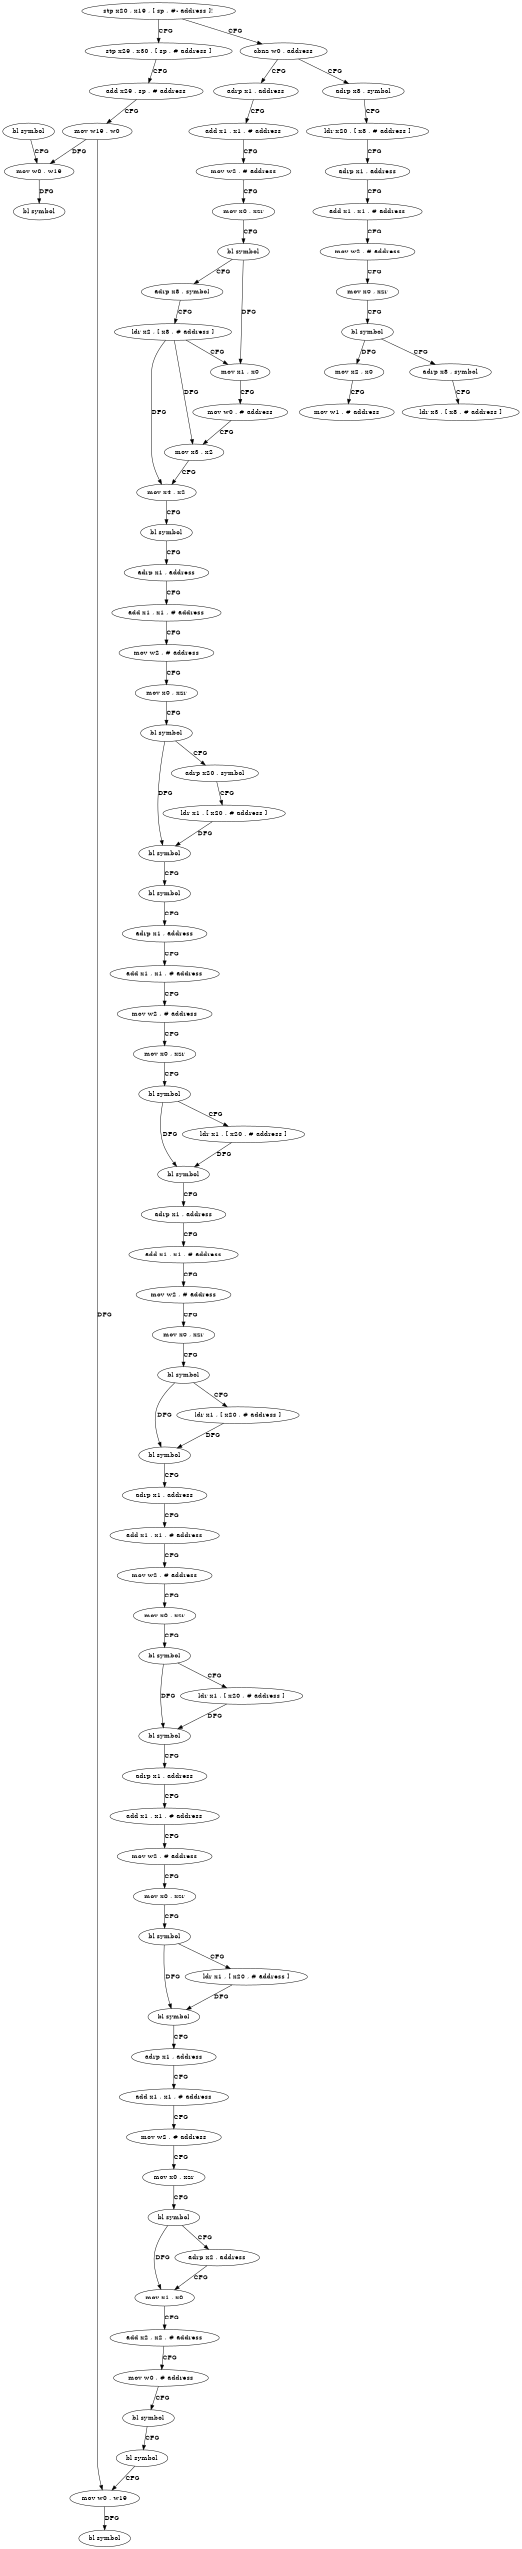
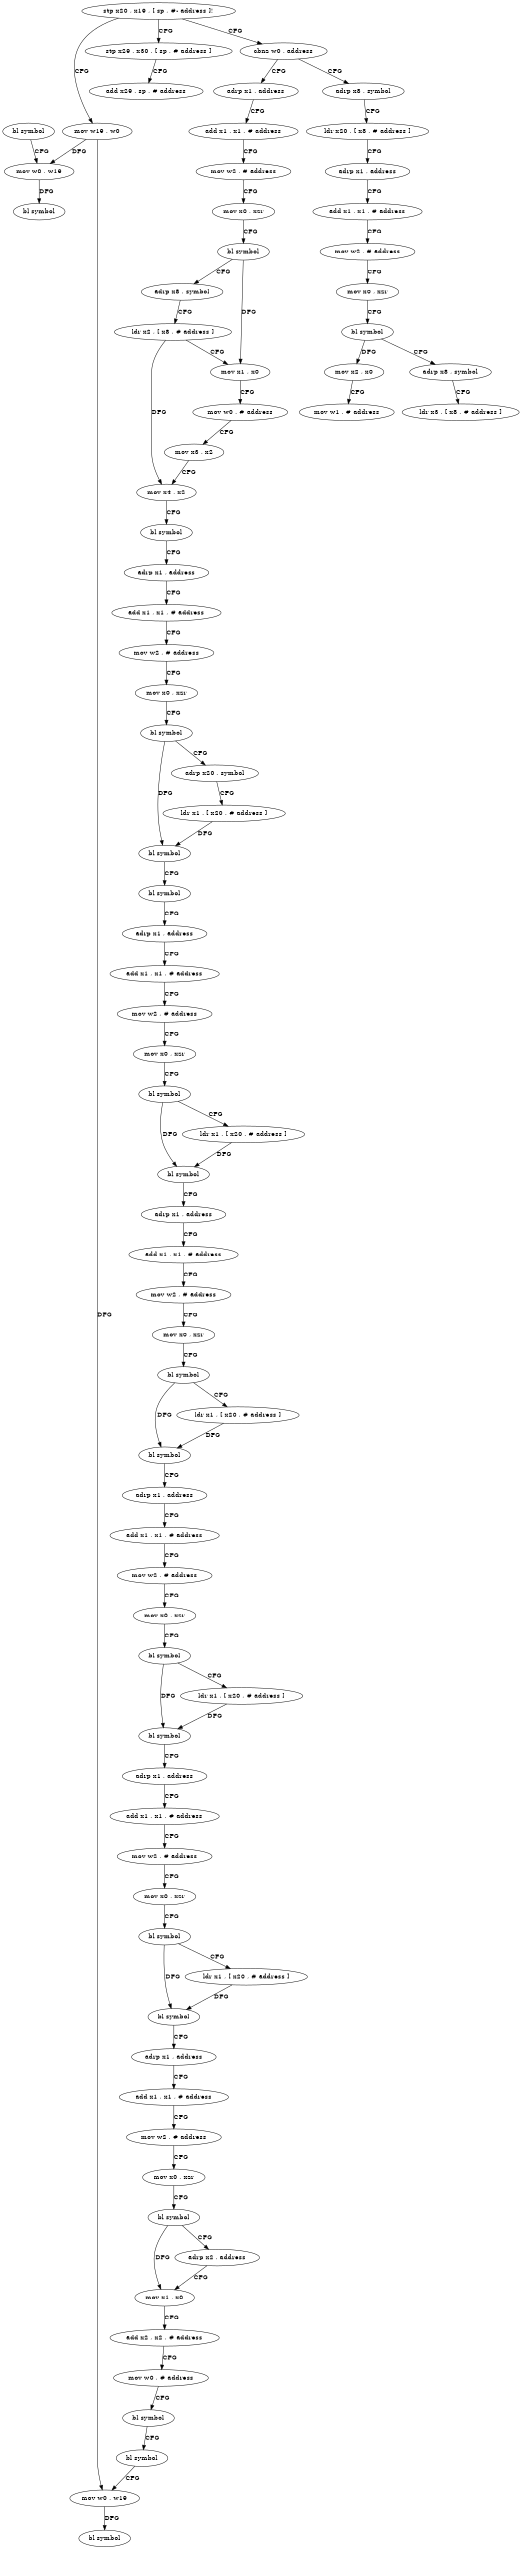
  digraph {
    fontname="DejaVu Serif"
    node [fontname="DejaVu Serif"]
    edge [fontname="DejaVu Serif"]
    n1 [label="stp x20 , x19 , [ sp , #- address ]!"]
    n2 [label="stp x29 , x30 , [ sp , # address ]"]
    n3 [label="cbnz w0 , address"]
    n4 [label="add x29 , sp , # address"]
    n5 [label="mov w19 , w0"]
    n6 [label="mov w0 , w19"]
    n7 [label="mov w0 , w19"]
    n8 [label="adrp x8 , symbol"]
    n9 [label="adrp x1 , address"]
    n10 [label="bl symbol"]
    n11 [label="bl symbol"]
    n12 [label="ldr x20 , [ x8 , # address ]"]
    n13 [label="add x1 , x1 , # address"]
    n14 [label="adrp x1 , address"]
    n15 [label="mov w2 , # address"]
    n16 [label="add x1 , x1 , # address"]
    n17 [label="mov w2 , # address"]
    n18 [label="mov x0 , xzr"]
    n19 [label="bl symbol"]
    n20 [label="adrp x8 , symbol"]
    n21 [label="mov x2 , x0"]
    n22 [label="ldr x3 , [ x8 , # address ]"]
    n23 [label="mov w1 , # address"]
    n24 [label="bl symbol"]
    n25 [label="mov x0 , xzr"]
    n26 [label="bl symbol"]
    n27 [label="adrp x8 , symbol"]
    n28 [label="mov x1 , x0"]
    n29 [label="ldr x2 , [ x8 , # address ]"]
    n30 [label="mov w0 , # address"]
    n31 [label="mov x3 , x2"]
    n32 [label="mov x4 , x2"]
    n33 [label="bl symbol"]
    n34 [label="adrp x1 , address"]
    n35 [label="add x1 , x1 , # address"]
    n36 [label="mov w2 , # address"]
    n37 [label="mov x0 , xzr"]
    n38 [label="bl symbol"]
    n39 [label="adrp x20 , symbol"]
    n40 [label="bl symbol"]
    n41 [label="ldr x1 , [ x20 , # address ]"]
    n42 [label="bl symbol"]
    n43 [label="adrp x1 , address"]
    n44 [label="add x1 , x1 , # address"]
    n45 [label="mov w2 , # address"]
    n46 [label="mov x0 , xzr"]
    n47 [label="bl symbol"]
    n48 [label="ldr x1 , [ x20 , # address ]"]
    n49 [label="bl symbol"]
    n50 [label="adrp x1 , address"]
    n51 [label="add x1 , x1 , # address"]
    n52 [label="mov w2 , # address"]
    n53 [label="mov x0 , xzr"]
    n54 [label="bl symbol"]
    n55 [label="ldr x1 , [ x20 , # address ]"]
    n56 [label="bl symbol"]
    n57 [label="adrp x1 , address"]
    n58 [label="add x1 , x1 , # address"]
    n59 [label="mov w2 , # address"]
    n60 [label="mov x0 , xzr"]
    n61 [label="bl symbol"]
    n62 [label="ldr x1 , [ x20 , # address ]"]
    n63 [label="bl symbol"]
    n64 [label="adrp x1 , address"]
    n65 [label="add x1 , x1 , # address"]
    n66 [label="mov w2 , # address"]
    n67 [label="mov x0 , xzr"]
    n68 [label="bl symbol"]
    n69 [label="ldr x1 , [ x20 , # address ]"]
    n70 [label="bl symbol"]
    n71 [label="adrp x1 , address"]
    n72 [label="add x1 , x1 , # address"]
    n73 [label="mov w2 , # address"]
    n74 [label="mov x0 , xzr"]
    n75 [label="bl symbol"]
    n76 [label="adrp x2 , address"]
    n77 [label="mov x1 , x0"]
    n78 [label="add x2 , x2 , # address"]
    n79 [label="mov w0 , # address"]
    n80 [label="bl symbol"]
    n81 [label="bl symbol"]
    n1 -> n2 [label=CFG]
    n1 -> n3 [label=CFG]
    n2 -> n4 [label=CFG]
    n3 -> n8 [label=CFG]
    n3 -> n9 [label=CFG]
-   n4 -> n5 [label=CFG]
+   n1 -> n5 [label=CFG]
    n5 -> n6 [label=DFG]
    n5 -> n7 [label=DFG]
    n6 -> n10 [label=DFG]
    n7 -> n11 [label=DFG]
    n8 -> n12 [label=CFG]
    n9 -> n13 [label=CFG]
    n12 -> n14 [label=CFG]
    n13 -> n15 [label=CFG]
    n14 -> n16 [label=CFG]
    n15 -> n25 [label=CFG]
    n16 -> n17 [label=CFG]
    n17 -> n18 [label=CFG]
    n18 -> n19 [label=CFG]
    n19 -> n20 [label=CFG]
    n19 -> n21 [label=DFG]
    n20 -> n22 [label=CFG]
    n21 -> n23 [label=CFG]
    n24 -> n6 [label=CFG]
    n25 -> n26 [label=CFG]
    n26 -> n27 [label=CFG]
    n26 -> n28 [label=DFG]
    n27 -> n29 [label=CFG]
    n28 -> n30 [label=CFG]
    n29 -> n28 [label=CFG]
-   n29 -> n31 [label=DFG]
    n29 -> n32 [label=DFG]
    n30 -> n31 [label=CFG]
    n31 -> n32 [label=CFG]
    n32 -> n33 [label=CFG]
    n33 -> n34 [label=CFG]
    n34 -> n35 [label=CFG]
    n35 -> n36 [label=CFG]
    n36 -> n37 [label=CFG]
    n37 -> n38 [label=CFG]
    n38 -> n39 [label=CFG]
    n38 -> n40 [label=DFG]
    n39 -> n41 [label=CFG]
    n40 -> n42 [label=CFG]
    n41 -> n40 [label=DFG]
    n42 -> n43 [label=CFG]
    n43 -> n44 [label=CFG]
    n44 -> n45 [label=CFG]
    n45 -> n46 [label=CFG]
    n46 -> n47 [label=CFG]
    n47 -> n48 [label=CFG]
    n47 -> n49 [label=DFG]
    n48 -> n49 [label=DFG]
    n49 -> n50 [label=CFG]
    n50 -> n51 [label=CFG]
    n51 -> n52 [label=CFG]
    n52 -> n53 [label=CFG]
    n53 -> n54 [label=CFG]
    n54 -> n55 [label=CFG]
    n54 -> n56 [label=DFG]
    n55 -> n56 [label=DFG]
    n56 -> n57 [label=CFG]
    n57 -> n58 [label=CFG]
    n58 -> n59 [label=CFG]
    n59 -> n60 [label=CFG]
    n60 -> n61 [label=CFG]
    n61 -> n62 [label=CFG]
    n61 -> n63 [label=DFG]
    n62 -> n63 [label=DFG]
    n63 -> n64 [label=CFG]
    n64 -> n65 [label=CFG]
    n65 -> n66 [label=CFG]
    n66 -> n67 [label=CFG]
    n67 -> n68 [label=CFG]
    n68 -> n69 [label=CFG]
    n68 -> n70 [label=DFG]
    n69 -> n70 [label=DFG]
    n70 -> n71 [label=CFG]
    n71 -> n72 [label=CFG]
    n72 -> n73 [label=CFG]
    n73 -> n74 [label=CFG]
    n74 -> n75 [label=CFG]
    n75 -> n76 [label=CFG]
    n75 -> n77 [label=DFG]
    n76 -> n77 [label=CFG]
    n77 -> n78 [label=CFG]
    n78 -> n79 [label=CFG]
    n79 -> n80 [label=CFG]
    n80 -> n81 [label=CFG]
    n81 -> n7 [label=CFG]
  }
